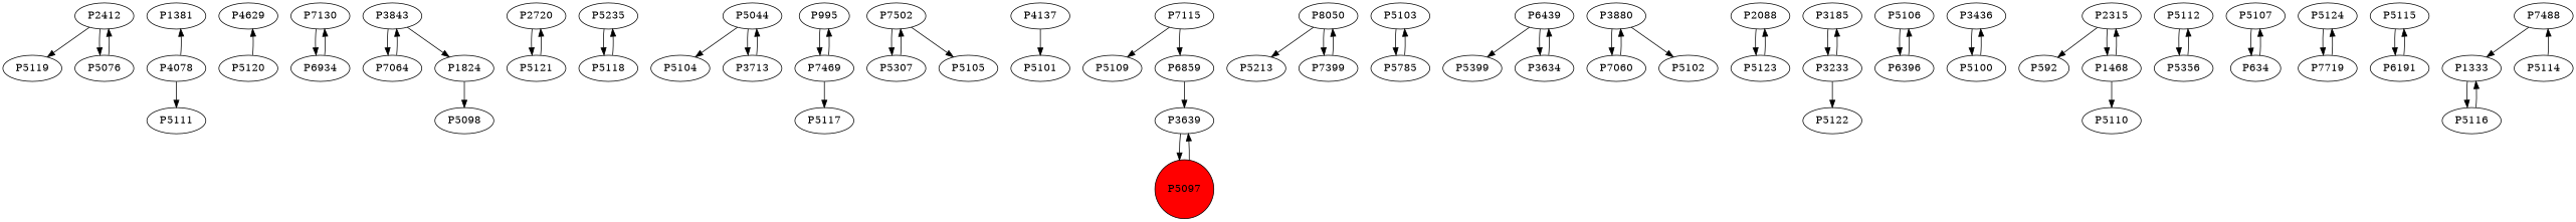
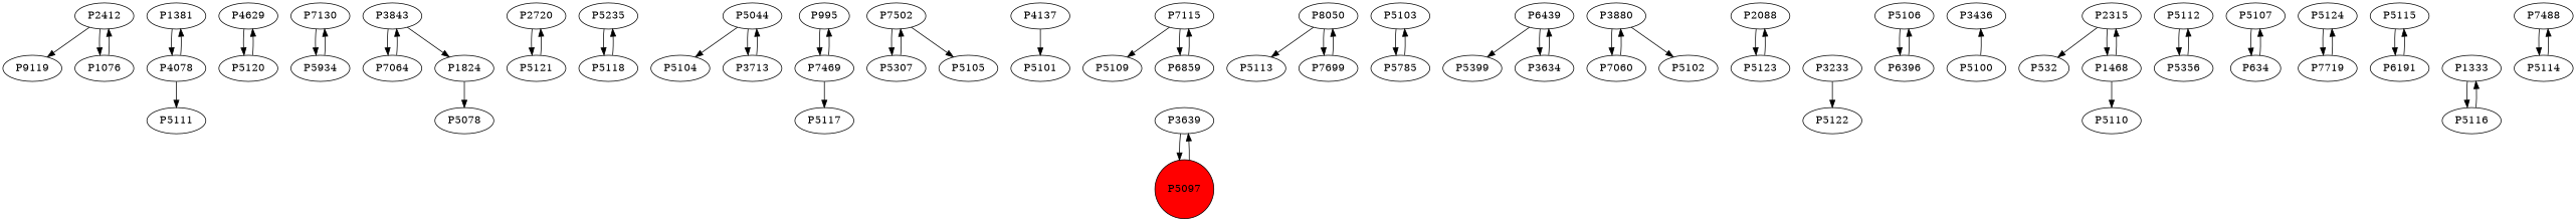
  digraph {
    P2412
-   P5119
-   P1076 [label=P5076]
+   P5119 [label=P9119]
+   P1076
    P1381
    P4078
    P5111
    P4629
    P5120
    P7130
-   P6934
+   P6934 [label=P5934]
    P1824
-   P5098
+   P5098 [label=P5078]
    P2720
    P5121
    P5235
    P5118
    P7064
    P3843
    P5044
    P5104
    P3713
    P995
    P7469
    P5117
    P7502
    P5307
    P5105
    P4137
    P5101
    P7115
    P5109
    P6859
    P5097 [fillcolor=red shape=circle style=filled]
    P3639
    P8050
-   P5113 [label=P5213]
-   P7399
+   P5113
+   P7399 [label=P7699]
    P5103
    P5785
    n40 [label=P5399]
    P6439
    P3634
    P3880
    P7060
    P5102
    P2088
    P5123
-   P3185
    P3233
    P5122
    P5106
    P6396
    P3436
    P5100
    P2315
-   P592
+   P592 [label=P532]
    P1468
    P5110
    P5112
    P5356
    P5107
    P634
    P5124
    P7719
    P5115
    P6191
    P1333
    P5116
    P7488
    P5114
    P2412 -> P5119
    P2412 -> P1076
    P1076 -> P2412
+   P1381 -> P4078
    P4078 -> P1381
    P4078 -> P5111
+   P4629 -> P5120
    P5120 -> P4629
    P7130 -> P6934
    P6934 -> P7130
    P1824 -> P5098
    P2720 -> P5121
    P5121 -> P2720
    P5235 -> P5118
    P5118 -> P5235
    P7064 -> P3843
    P3843 -> P1824
    P3843 -> P7064
    P5044 -> P5104
    P5044 -> P3713
    P3713 -> P5044
    P995 -> P7469
    P7469 -> P995
    P7469 -> P5117
    P7502 -> P5307
    P7502 -> P5105
    P5307 -> P7502
    P4137 -> P5101
    P7115 -> P5109
    P7115 -> P6859
-   P6859 -> P3639
+   P6859 -> P7115
    P5097 -> P3639
    P3639 -> P5097
    P8050 -> P5113
    P8050 -> P7399
    P7399 -> P8050
    P5103 -> P5785
    P5785 -> P5103
    P6439 -> n40
    P6439 -> P3634
    P3634 -> P6439
    P3880 -> P7060
    P3880 -> P5102
    P7060 -> P3880
    P2088 -> P5123
    P5123 -> P2088
-   P3185 -> P3233
-   P3233 -> P3185
    P3233 -> P5122
    P5106 -> P6396
    P6396 -> P5106
-   P3436 -> P5100
    P5100 -> P3436
    P2315 -> P592
    P2315 -> P1468
    P1468 -> P2315
    P1468 -> P5110
    P5112 -> P5356
    P5356 -> P5112
    P5107 -> P634
    P634 -> P5107
    P5124 -> P7719
    P7719 -> P5124
    P5115 -> P6191
    P6191 -> P5115
    P1333 -> P5116
    P5116 -> P1333
-   P7488 -> P1333
+   P7488 -> P5114
    P5114 -> P7488
  }
